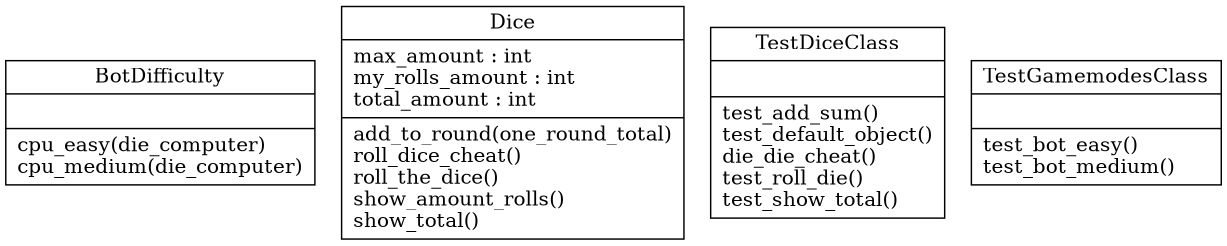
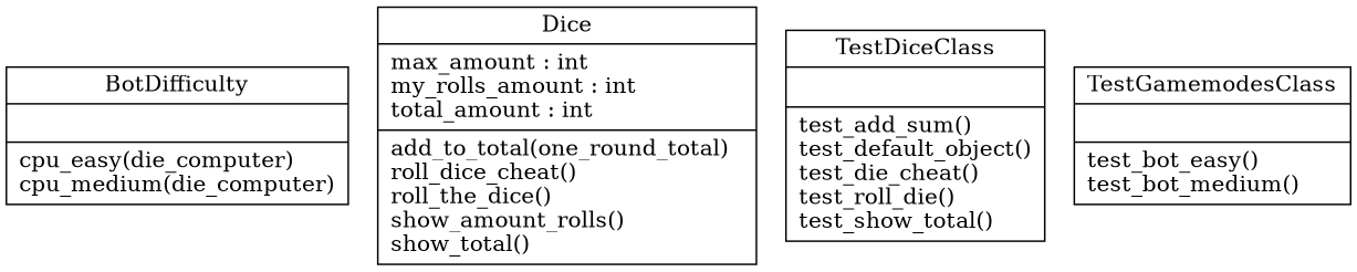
  digraph {
    rankdir=BT
    node [color=black fontcolor=black shape=record style=solid]
    n1 [label="{BotDifficulty|\l|cpu_easy(die_computer)\lcpu_medium(die_computer)\l}"]
-   n2 [label="{Dice|max_amount : int\lmy_rolls_amount : int\ltotal_amount : int\l|add_to_round(one_round_total)\lroll_dice_cheat()\lroll_the_dice()\lshow_amount_rolls()\lshow_total()\l}"]
-   n3 [label="{TestDiceClass|\l|test_add_sum()\ltest_default_object()\ldie_die_cheat()\ltest_roll_die()\ltest_show_total()\l}"]
+   n2 [label="{Dice|max_amount : int\lmy_rolls_amount : int\ltotal_amount : int\l|add_to_total(one_round_total)\lroll_dice_cheat()\lroll_the_dice()\lshow_amount_rolls()\lshow_total()\l}"]
+   n3 [label="{TestDiceClass|\l|test_add_sum()\ltest_default_object()\ltest_die_cheat()\ltest_roll_die()\ltest_show_total()\l}"]
    n4 [label="{TestGamemodesClass|\l|test_bot_easy()\ltest_bot_medium()\l}"]
  }
